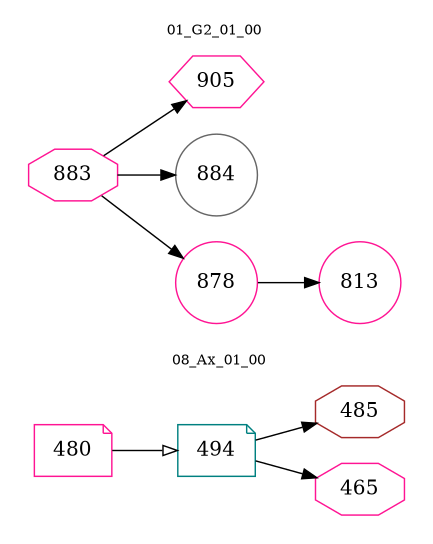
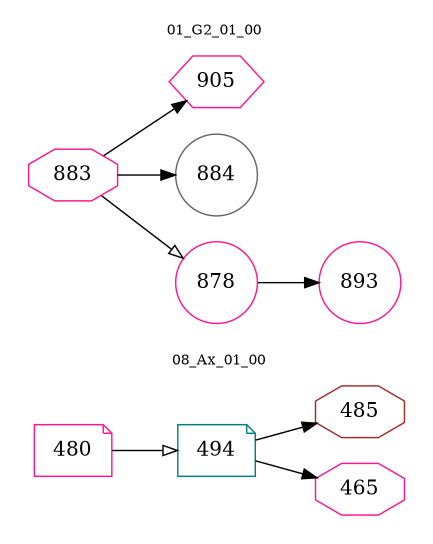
  digraph {
    rankdir=LR
    node [color=deeppink shape=octagon]
    edge [arrowhead=normal color=black]
    n1 [label=480 shape=note]
    n2 [label=465]
    n3 [color=teal label=494 shape=note]
    n4 [color=brown label=485]
    n5 [label=883]
    n6 [label=878 shape=circle]
    n7 [color=gray40 label=884 shape=circle]
    n8 [label=905 shape=hexagon]
-   n9 [label=813 shape=circle]
+   n9 [label=893 shape=circle]
    subgraph cluster_1 {
      color=white
      fontsize=10
      label="08_Ax_01_00"
      n1
      n2
      n3
      n4
    }
    subgraph cluster_2 {
      color=white
      fontsize=10
      label="01_G2_01_00"
      n5
      n6
      n7
      n8
      n9
    }
    n1 -> n3 [arrowhead=onormal]
    n3 -> n2
    n3 -> n4
-   n5 -> n6
+   n5 -> n6 [arrowhead=onormal]
    n5 -> n7
    n5 -> n8
    n6 -> n9
  }
